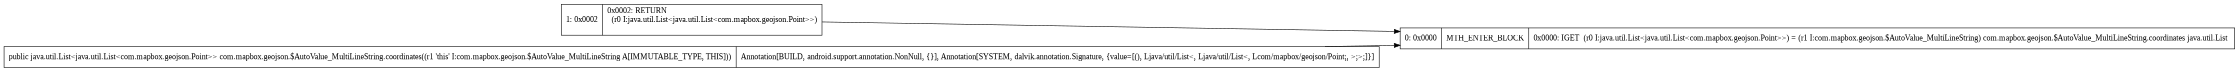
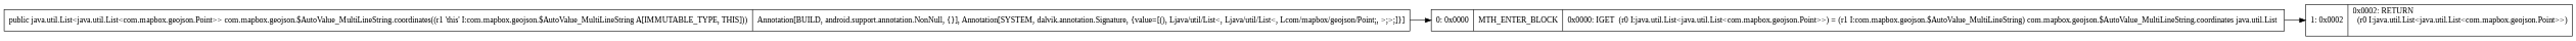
  digraph {
    rankdir=LR
    fontname="Liberation Serif"
    node [shape=record fontname="Liberation Serif"]
    edge [fontname="Liberation Serif"]
    n1 [label="{0\:\ 0x0000|MTH_ENTER_BLOCK\l|0x0000: IGET  (r0 I:java.util.List\<java.util.List\<com.mapbox.geojson.Point\>\>) = (r1 I:com.mapbox.geojson.$AutoValue_MultiLineString) com.mapbox.geojson.$AutoValue_MultiLineString.coordinates java.util.List \l}"]
    n2 [label="{1\:\ 0x0002|0x0002: RETURN  \l  (r0 I:java.util.List\<java.util.List\<com.mapbox.geojson.Point\>\>)\l \l}"]
    n3 [label="{public java.util.List\<java.util.List\<com.mapbox.geojson.Point\>\> com.mapbox.geojson.$AutoValue_MultiLineString.coordinates((r1 'this' I:com.mapbox.geojson.$AutoValue_MultiLineString A[IMMUTABLE_TYPE, THIS]))  | Annotation[BUILD, android.support.annotation.NonNull, \{\}], Annotation[SYSTEM, dalvik.annotation.Signature, \{value=[(), Ljava\/util\/List\<, Ljava\/util\/List\<, Lcom\/mapbox\/geojson\/Point;, \>;\>;]\}]\l}"]
-   n2 -> n1
+   n1 -> n2
    n3 -> n1
  }
